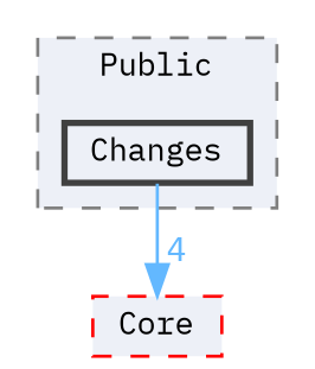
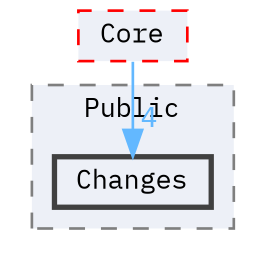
  digraph {
    compound=true
    fontname="IBM Plex Mono"
    node [fillcolor="#edf0f7" fontname="IBM Plex Mono" fontsize=10 shape=box]
    n1 [color=grey25 height=0.2 label=Changes style="filled,bold" width=0.4]
    n2 [color=red height=0.2 label=Core style="filled,dashed" width=0.4]
    subgraph cluster_1 {
      bgcolor="#edf0f7"
      fontsize=10
      label=Public
      pencolor=grey50
      style="filled,dashed"
      n1
    }
-   n1 -> n2 [color=steelblue1 fontcolor=steelblue1 fontname="IBM Plex Mono" fontsize=10 headlabel=4 labeldistance=1.5 labelfontname=Helvetica labelfontsize=10]
+   n2 -> n1 [color=steelblue1 fontcolor=steelblue1 fontname="IBM Plex Mono" fontsize=10 headlabel=4 labeldistance=1.5 labelfontname=Helvetica labelfontsize=10]
  }
